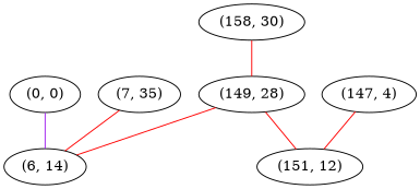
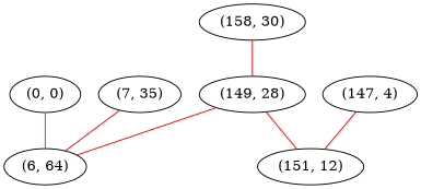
  graph {
    edge [color=red weight=1]
    n1 [label="(158, 30)"]
    "(149, 28)"
-   "(6, 14)"
+   "(6, 14)" [label="(6, 64)"]
    "(151, 12)"
    "(0, 0)"
    n6 [label="(7, 35)"]
    "(147, 4)"
    n1 -- "(149, 28)"
    "(149, 28)" -- "(6, 14)"
    "(149, 28)" -- "(151, 12)"
    "(0, 0)" -- "(6, 14)" [color=purple weight=4]
    n6 -- "(6, 14)"
    "(147, 4)" -- "(151, 12)"
  }
